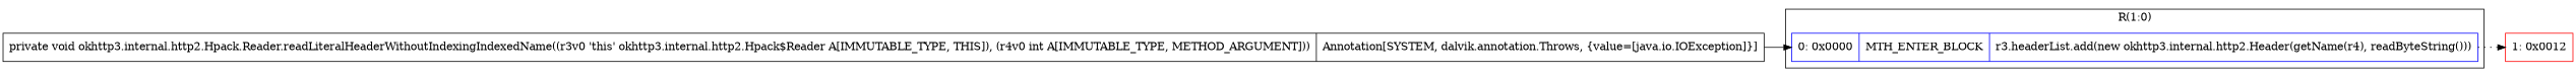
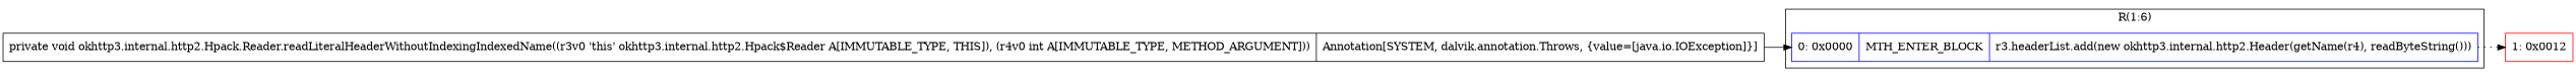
  digraph {
    rankdir=LR
    node [shape=record]
    n1 [color=blue label="{0\:\ 0x0000|MTH_ENTER_BLOCK\l|r3.headerList.add(new okhttp3.internal.http2.Header(getName(r4), readByteString()))\l}"]
    n2 [color=red label="{1\:\ 0x0012}"]
    n3 [label="{private void okhttp3.internal.http2.Hpack.Reader.readLiteralHeaderWithoutIndexingIndexedName((r3v0 'this' okhttp3.internal.http2.Hpack$Reader A[IMMUTABLE_TYPE, THIS]), (r4v0 int A[IMMUTABLE_TYPE, METHOD_ARGUMENT]))  | Annotation[SYSTEM, dalvik.annotation.Throws, \{value=[java.io.IOException]\}]\l}"]
    subgraph cluster_1 {
-     label="R(1:0)"
+     label="R(1:6)"
      n1
    }
    n1 -> n2 [style=dotted]
    n3 -> n1 [style=solid]
  }
